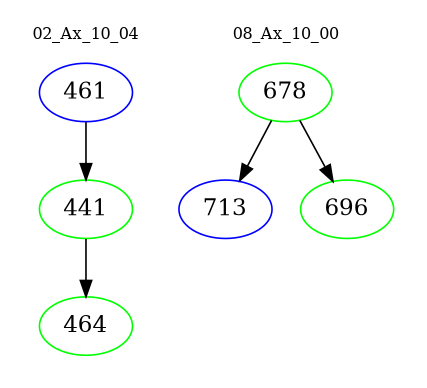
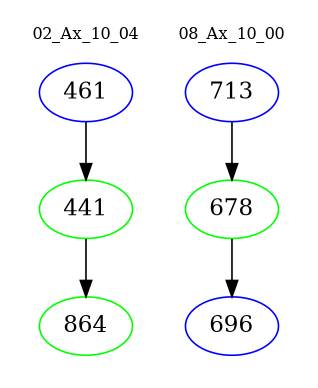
  digraph {
    node [color=green]
    edge [color=black]
    n1 [color=blue label=461]
    n2 [label=441]
-   n3 [label=464]
+   n3 [label=864]
    n4 [color=blue label=713]
    n5 [label=678]
-   n6 [label=696]
+   n6 [color=blue label=696]
    subgraph cluster_1 {
      color=white
      fontsize=10
      label="02_Ax_10_04"
      n1
      n2
      n3
    }
    subgraph cluster_2 {
      color=white
      fontsize=10
      label="08_Ax_10_00"
      n4
      n5
      n6
    }
    n1 -> n2
    n2 -> n3
-   n5 -> n4
+   n4 -> n5
    n5 -> n6
  }
